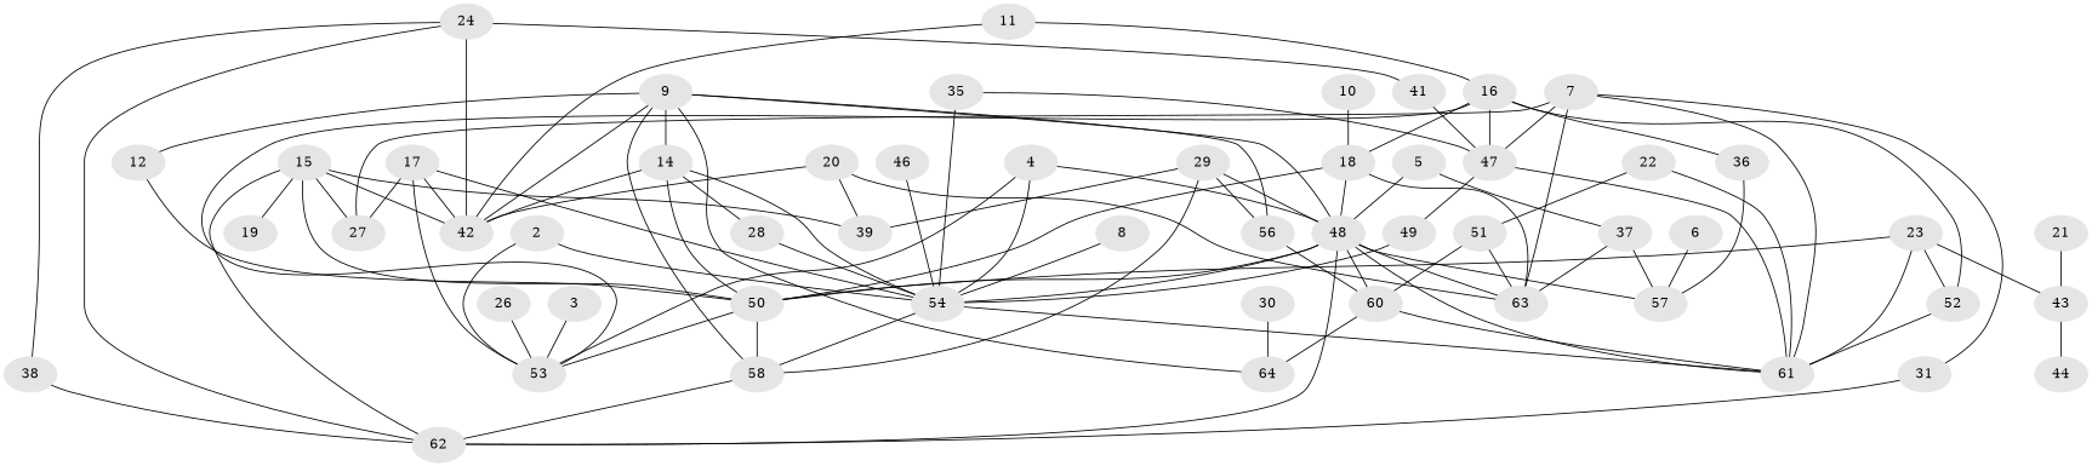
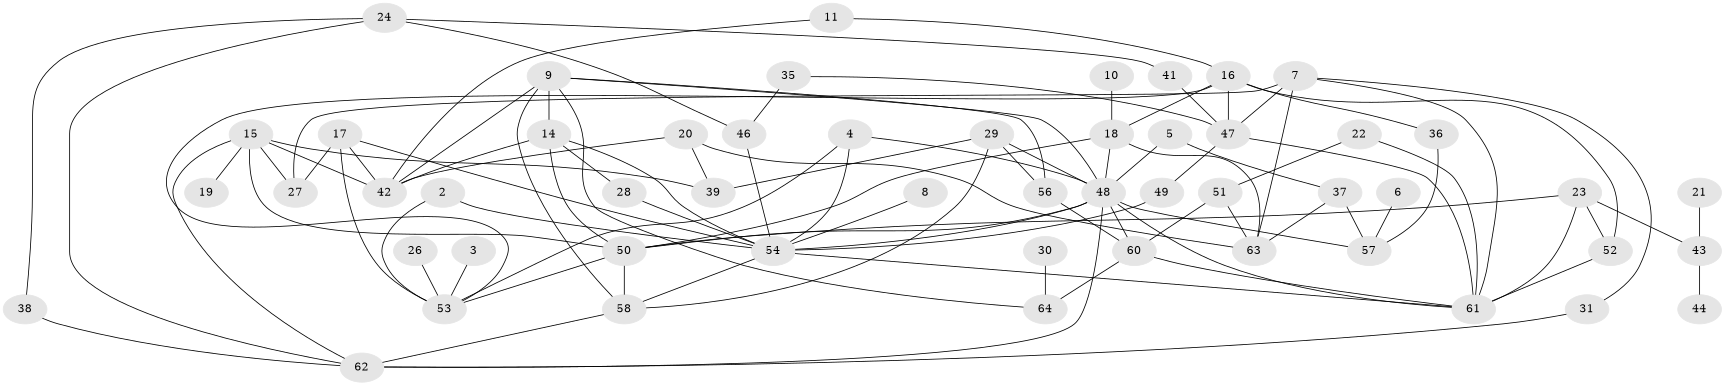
  graph {
    node [color=gray90 style=filled]
    edge [weight=1.0]
    2
    53
    54
    61
    58
    3
    4
    48
    57
    63
    50
    62
    60
    5
    37
    6
    7
    27
    31
    47
    49
    8
    9
-   12
    14
    42
    56
    64
    28
    10
    18
    11
    16
    36
    52
    15
    19
    39
    17
    20
    21
    43
    44
    22
    51
    23
    24
    38
    41
    26
    29
    30
    35
    46
    2 -- 53
    2 -- 54
    54 -- 61
    54 -- 58
    58 -- 62
    3 -- 53
    4 -- 53
    4 -- 54
    4 -- 48
    48 -- 54
    48 -- 61
    48 -- 57
-   48 -- 63
    48 -- 50
    48 -- 62
    48 -- 60
    50 -- 53
    50 -- 58
    60 -- 61
    60 -- 64
    5 -- 48
    5 -- 37
    37 -- 57
    37 -- 63
    6 -- 57
    7 -- 61
    7 -- 63
    7 -- 27
    7 -- 31
    7 -- 47
    31 -- 62
    47 -- 61
    47 -- 49
    49 -- 54
    8 -- 54
    9 -- 58
    9 -- 48
-   9 -- 12
    9 -- 14
    9 -- 42
    9 -- 56
    9 -- 64
-   12 -- 50
    14 -- 54
    14 -- 50 [weight=2.0]
    14 -- 42
    14 -- 28
    56 -- 60
    28 -- 54
    10 -- 18
    18 -- 48
    18 -- 63
    18 -- 50
    11 -- 42
    11 -- 16
    16 -- 53
    16 -- 47
    16 -- 18
    16 -- 36
    16 -- 52
    36 -- 57
    52 -- 61
    15 -- 50
    15 -- 62
    15 -- 27
    15 -- 42
    15 -- 19
    15 -- 39
    17 -- 53 [weight=2.0]
    17 -- 54
    17 -- 27
    17 -- 42
    20 -- 63
    20 -- 42
    20 -- 39
    21 -- 43
    43 -- 44
    22 -- 61
    22 -- 51
    51 -- 63
    51 -- 60
    23 -- 61
    23 -- 50
    23 -- 52
    23 -- 43
    24 -- 62
-   24 -- 42
+   24 -- 46
    24 -- 38
    24 -- 41
    38 -- 62
    41 -- 47
    26 -- 53
    29 -- 58
    29 -- 48
    29 -- 56
    29 -- 39
    30 -- 64
-   35 -- 54
+   35 -- 46
    35 -- 47
    46 -- 54
  }
